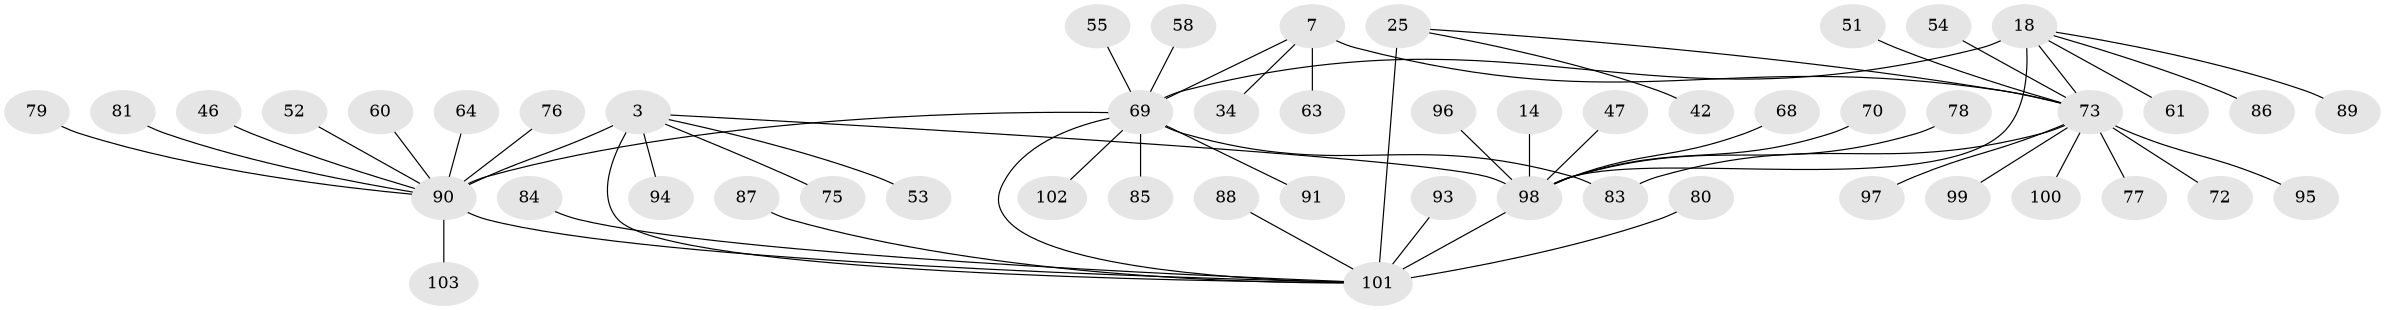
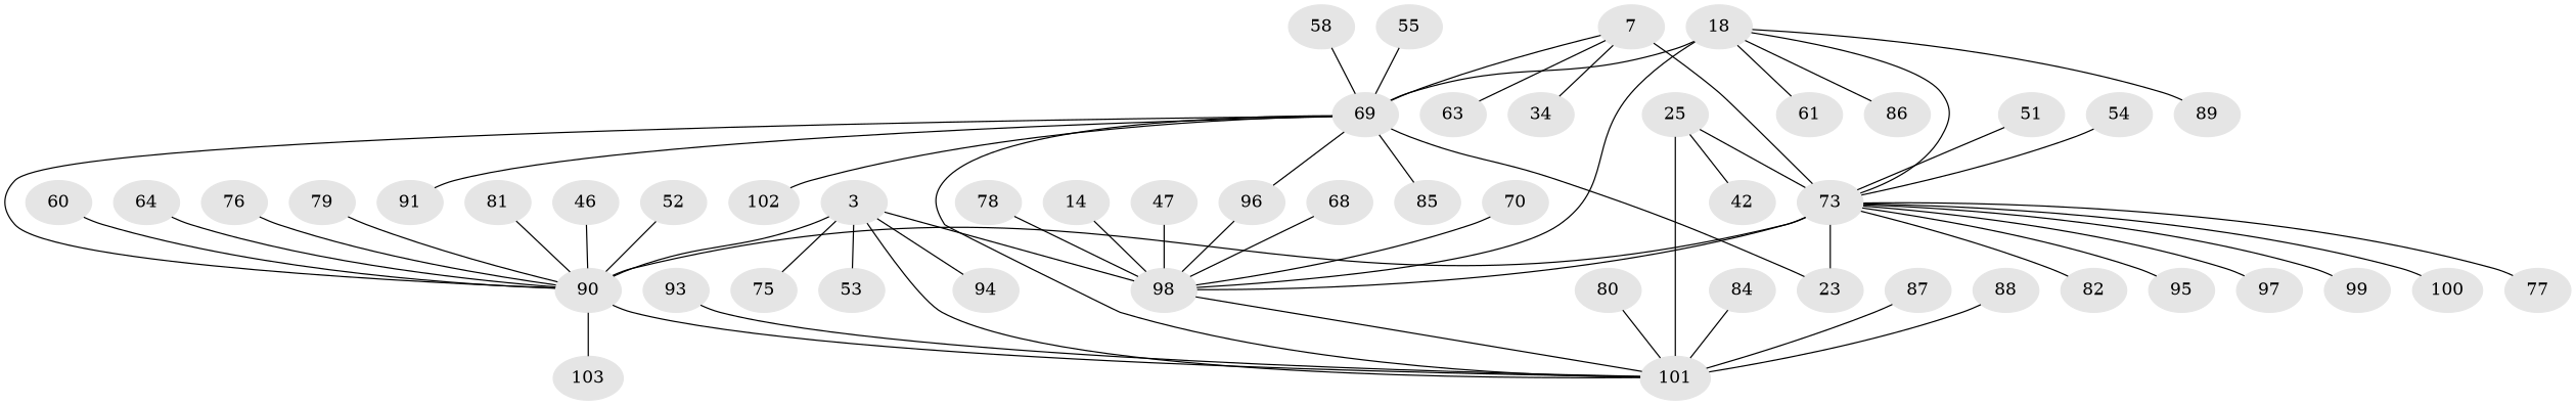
  graph {
    node [color=gray90 style=filled]
    3 [super="+2"]
    53 [super="+49"]
    75 [super="+65+71"]
    90 [super="+28+1+5"]
    94 [super="+44"]
    98 [super="+15+92+13"]
    101 [super="+24+26+30"]
    103
    7 [super="+6"]
    34
    63
    69 [super="+20+29+39+43+48"]
    73 [super="+10+35+36"]
-   83 [super="+45+77"]
+   83 [super="+45+77" label=23]
    85
    91
    96
    102 [super="+50"]
    n19 [label=77]
-   82 [label=72]
+   82
    95
    97 [super="+66"]
    99 [super="+32"]
    100 [super="+62"]
    14 [super="+11"]
    18 [super="+17"]
    61
    86 [super="+40"]
    89
    25 [super="+23"]
    42
    46
    47
    51
    52
    54
    55
    58
    60
    64
    68
    70 [super="+57"]
    76
    78 [super="+56"]
    79 [super="+67"]
    80 [super="+27"]
    81
    84
    87
    88
    93
    3 -- 53
    3 -- 75
    3 -- 90 [weight=6]
    3 -- 94
    3 -- 98
    3 -- 101
    90 -- 101
    90 -- 103
    98 -- 101
    7 -- 34
    7 -- 63
    7 -- 69
    7 -- 73 [weight=6]
    69 -- 90 [weight=2]
    69 -- 101
    69 -- 83
    69 -- 85
    69 -- 91
+   69 -- 96
    69 -- 102
+   73 -- 90
+   73 -- 98 [weight=3]
    73 -- 83
    73 -- n19
    73 -- 82
    73 -- 95
    73 -- 97
    73 -- 99
    73 -- 100
    96 -- 98
    14 -- 98 [weight=6]
    18 -- 98
    18 -- 69 [weight=6]
    18 -- 73
    18 -- 61
    18 -- 86
    18 -- 89
    25 -- 101 [weight=6]
    25 -- 73
    25 -- 42
    46 -- 90
    47 -- 98
    51 -- 73
    52 -- 90
    54 -- 73
    55 -- 69
    58 -- 69
    60 -- 90
    64 -- 90
    68 -- 98
    70 -- 98
    76 -- 90
    78 -- 98
    79 -- 90
    80 -- 101
    81 -- 90
    84 -- 101
    87 -- 101
    88 -- 101
    93 -- 101
  }
